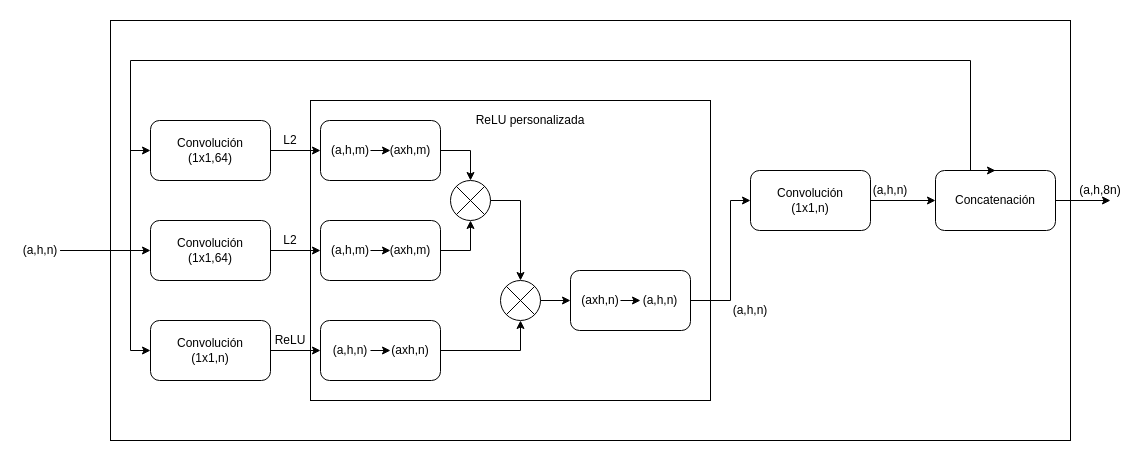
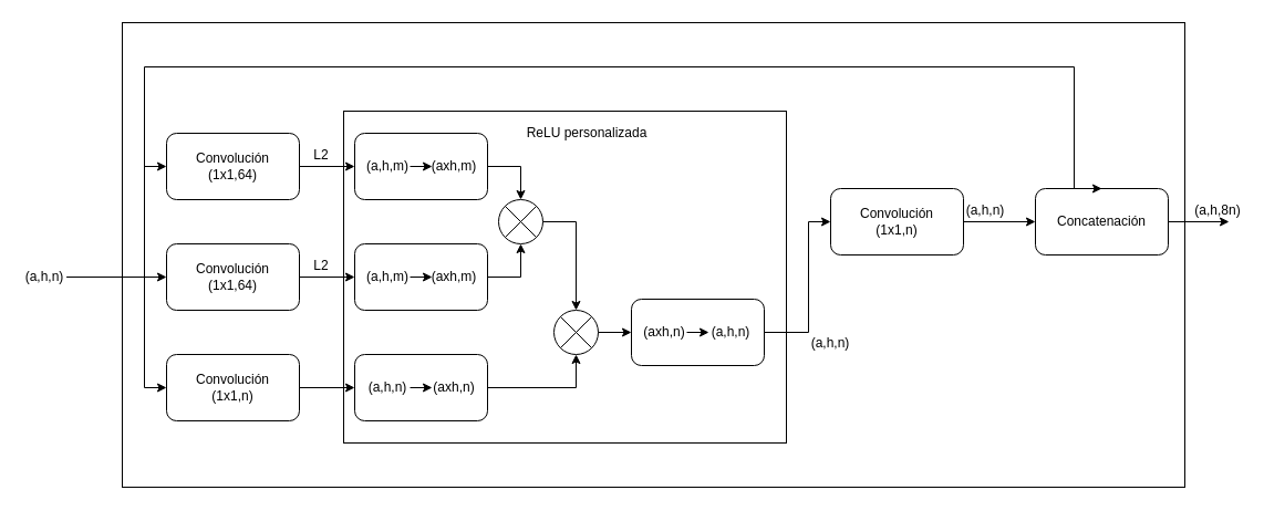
  <mxCell id="0" />
  <mxCell id="1" parent="0" />
  <mxCell id="2" value="" style="rounded=0;whiteSpace=wrap;html=1;fillColor=none;" vertex="1" parent="1"><mxGeometry x="110" y="20" width="960" height="420" as="geometry" /></mxCell>
  <mxCell id="3" value="" style="rounded=0;whiteSpace=wrap;html=1;fillColor=none;" vertex="1" parent="1"><mxGeometry x="310" y="100" width="400" height="300" as="geometry" /></mxCell>
  <mxCell id="4" style="edgeStyle=orthogonalEdgeStyle;rounded=0;orthogonalLoop=1;jettySize=auto;html=1;exitX=1;exitY=0.5;exitDx=0;exitDy=0;entryX=0;entryY=0.5;entryDx=0;entryDy=0;" edge="1" parent="1" source="5" target="16"><mxGeometry relative="1" as="geometry" /></mxCell>
  <mxCell id="5" value="&lt;div&gt;Convolución&lt;/div&gt;&lt;div&gt;(1x1,64)&lt;br&gt;&lt;/div&gt;" style="rounded=1;whiteSpace=wrap;html=1;" vertex="1" parent="1"><mxGeometry x="150" y="120" width="120" height="60" as="geometry" /></mxCell>
  <mxCell id="6" style="edgeStyle=orthogonalEdgeStyle;rounded=0;orthogonalLoop=1;jettySize=auto;html=1;exitX=1;exitY=0.5;exitDx=0;exitDy=0;entryX=0;entryY=0.5;entryDx=0;entryDy=0;" edge="1" parent="1" source="7" target="18"><mxGeometry relative="1" as="geometry" /></mxCell>
  <mxCell id="7" value="&lt;div&gt;Convolución&lt;/div&gt;&lt;div&gt;(1x1,64)&lt;br&gt;&lt;/div&gt;" style="rounded=1;whiteSpace=wrap;html=1;fillColor=none;" vertex="1" parent="1"><mxGeometry x="150" y="220" width="120" height="60" as="geometry" /></mxCell>
  <mxCell id="8" style="edgeStyle=orthogonalEdgeStyle;rounded=0;orthogonalLoop=1;jettySize=auto;html=1;exitX=1;exitY=0.5;exitDx=0;exitDy=0;entryX=0;entryY=0.5;entryDx=0;entryDy=0;" edge="1" parent="1" source="9" target="20"><mxGeometry relative="1" as="geometry" /></mxCell>
  <mxCell id="9" value="&lt;div&gt;Convolución&lt;/div&gt;&lt;div&gt;(1x1,n)&lt;br&gt;&lt;/div&gt;" style="rounded=1;whiteSpace=wrap;html=1;fillColor=none;" vertex="1" parent="1"><mxGeometry x="150" y="320" width="120" height="60" as="geometry" /></mxCell>
  <mxCell id="10" style="edgeStyle=orthogonalEdgeStyle;rounded=0;orthogonalLoop=1;jettySize=auto;html=1;exitX=1;exitY=0.5;exitDx=0;exitDy=0;" edge="1" parent="1" source="14" target="7"><mxGeometry relative="1" as="geometry" /></mxCell>
  <mxCell id="11" style="edgeStyle=orthogonalEdgeStyle;rounded=0;orthogonalLoop=1;jettySize=auto;html=1;exitX=1;exitY=0.5;exitDx=0;exitDy=0;entryX=0;entryY=0.5;entryDx=0;entryDy=0;" edge="1" parent="1" source="14" target="5"><mxGeometry relative="1" as="geometry"><Array as="points"><mxPoint x="130" y="250" /><mxPoint x="130" y="150" /></Array></mxGeometry></mxCell>
  <mxCell id="12" style="edgeStyle=orthogonalEdgeStyle;rounded=0;orthogonalLoop=1;jettySize=auto;html=1;exitX=1;exitY=0.5;exitDx=0;exitDy=0;entryX=0;entryY=0.5;entryDx=0;entryDy=0;" edge="1" parent="1" source="14" target="9"><mxGeometry relative="1" as="geometry"><Array as="points"><mxPoint x="130" y="250" /><mxPoint x="130" y="350" /></Array></mxGeometry></mxCell>
  <mxCell id="13" style="edgeStyle=orthogonalEdgeStyle;rounded=0;orthogonalLoop=1;jettySize=auto;html=1;exitX=1;exitY=0.5;exitDx=0;exitDy=0;entryX=0.5;entryY=0;entryDx=0;entryDy=0;" edge="1" parent="1" source="14" target="44"><mxGeometry relative="1" as="geometry"><Array as="points"><mxPoint x="130" y="250" /><mxPoint x="130" y="60" /><mxPoint x="970" y="60" /></Array></mxGeometry></mxCell>
  <mxCell id="14" value="(a,h,n)" style="text;html=1;strokeColor=none;fillColor=none;align=center;verticalAlign=middle;whiteSpace=wrap;rounded=0;" vertex="1" parent="1"><mxGeometry x="20" y="240" width="40" height="20" as="geometry" /></mxCell>
  <mxCell id="15" style="edgeStyle=orthogonalEdgeStyle;rounded=0;orthogonalLoop=1;jettySize=auto;html=1;exitX=1;exitY=0.5;exitDx=0;exitDy=0;entryX=0.5;entryY=0;entryDx=0;entryDy=0;" edge="1" parent="1" source="16" target="34"><mxGeometry relative="1" as="geometry" /></mxCell>
  <mxCell id="16" value="" style="rounded=1;whiteSpace=wrap;html=1;fillColor=none;" vertex="1" parent="1"><mxGeometry x="320" y="120" width="120" height="60" as="geometry" /></mxCell>
  <mxCell id="17" style="edgeStyle=orthogonalEdgeStyle;rounded=0;orthogonalLoop=1;jettySize=auto;html=1;exitX=1;exitY=0.5;exitDx=0;exitDy=0;entryX=0.5;entryY=1;entryDx=0;entryDy=0;" edge="1" parent="1" source="18" target="34"><mxGeometry relative="1" as="geometry" /></mxCell>
  <mxCell id="18" value="" style="rounded=1;whiteSpace=wrap;html=1;fillColor=none;" vertex="1" parent="1"><mxGeometry x="320" y="220" width="120" height="60" as="geometry" /></mxCell>
  <mxCell id="19" style="edgeStyle=orthogonalEdgeStyle;rounded=0;orthogonalLoop=1;jettySize=auto;html=1;exitX=1;exitY=0.5;exitDx=0;exitDy=0;entryX=0.5;entryY=1;entryDx=0;entryDy=0;" edge="1" parent="1" source="20" target="46"><mxGeometry relative="1" as="geometry"><mxPoint x="490" y="300" as="targetPoint" /></mxGeometry></mxCell>
  <mxCell id="20" value="" style="rounded=1;whiteSpace=wrap;html=1;fillColor=none;" vertex="1" parent="1"><mxGeometry x="320" y="320" width="120" height="60" as="geometry" /></mxCell>
  <mxCell id="21" style="edgeStyle=orthogonalEdgeStyle;rounded=0;orthogonalLoop=1;jettySize=auto;html=1;exitX=1;exitY=0.5;exitDx=0;exitDy=0;entryX=0;entryY=0.5;entryDx=0;entryDy=0;" edge="1" parent="1" source="22" target="23"><mxGeometry relative="1" as="geometry" /></mxCell>
  <mxCell id="22" value="(a,h,m)" style="text;html=1;strokeColor=none;fillColor=none;align=center;verticalAlign=middle;whiteSpace=wrap;rounded=0;" vertex="1" parent="1"><mxGeometry x="330" y="140" width="40" height="20" as="geometry" /></mxCell>
  <mxCell id="23" value="(axh,m)" style="text;html=1;strokeColor=none;fillColor=none;align=center;verticalAlign=middle;whiteSpace=wrap;rounded=0;" vertex="1" parent="1"><mxGeometry x="390" y="140" width="40" height="20" as="geometry" /></mxCell>
  <mxCell id="24" style="edgeStyle=orthogonalEdgeStyle;rounded=0;orthogonalLoop=1;jettySize=auto;html=1;exitX=1;exitY=0.5;exitDx=0;exitDy=0;entryX=0;entryY=0.5;entryDx=0;entryDy=0;" edge="1" parent="1" source="25" target="26"><mxGeometry relative="1" as="geometry" /></mxCell>
  <mxCell id="25" value="(a,h,m)" style="text;html=1;strokeColor=none;fillColor=none;align=center;verticalAlign=middle;whiteSpace=wrap;rounded=0;" vertex="1" parent="1"><mxGeometry x="330" y="240" width="40" height="20" as="geometry" /></mxCell>
  <mxCell id="26" value="(axh,m)" style="text;html=1;strokeColor=none;fillColor=none;align=center;verticalAlign=middle;whiteSpace=wrap;rounded=0;" vertex="1" parent="1"><mxGeometry x="390" y="240" width="40" height="20" as="geometry" /></mxCell>
  <mxCell id="27" style="edgeStyle=orthogonalEdgeStyle;rounded=0;orthogonalLoop=1;jettySize=auto;html=1;exitX=1;exitY=0.5;exitDx=0;exitDy=0;entryX=0;entryY=0.5;entryDx=0;entryDy=0;" edge="1" parent="1" source="28" target="29"><mxGeometry relative="1" as="geometry" /></mxCell>
  <mxCell id="28" value="(a,h,n)" style="text;html=1;strokeColor=none;fillColor=none;align=center;verticalAlign=middle;whiteSpace=wrap;rounded=0;" vertex="1" parent="1"><mxGeometry x="330" y="340" width="40" height="20" as="geometry" /></mxCell>
  <mxCell id="29" value="(axh,n)" style="text;html=1;strokeColor=none;fillColor=none;align=center;verticalAlign=middle;whiteSpace=wrap;rounded=0;" vertex="1" parent="1"><mxGeometry x="390" y="340" width="40" height="20" as="geometry" /></mxCell>
  <mxCell id="30" value="L2" style="text;html=1;strokeColor=none;fillColor=none;align=center;verticalAlign=middle;whiteSpace=wrap;rounded=0;" vertex="1" parent="1"><mxGeometry x="270" y="130" width="40" height="20" as="geometry" /></mxCell>
  <mxCell id="31" value="L2" style="text;html=1;strokeColor=none;fillColor=none;align=center;verticalAlign=middle;whiteSpace=wrap;rounded=0;" vertex="1" parent="1"><mxGeometry x="270" y="230" width="40" height="20" as="geometry" /></mxCell>
- <mxCell id="32" value="ReLU" style="text;html=1;strokeColor=none;fillColor=none;align=center;verticalAlign=middle;whiteSpace=wrap;rounded=0;" vertex="1" parent="1"><mxGeometry x="270" y="330" width="40" height="20" as="geometry" /></mxCell>
  <mxCell id="33" style="edgeStyle=orthogonalEdgeStyle;rounded=0;orthogonalLoop=1;jettySize=auto;html=1;exitX=1;exitY=0.5;exitDx=0;exitDy=0;entryX=0.5;entryY=0;entryDx=0;entryDy=0;" edge="1" parent="1" source="34" target="46"><mxGeometry relative="1" as="geometry"><mxPoint x="530" y="300" as="targetPoint" /></mxGeometry></mxCell>
  <mxCell id="34" value="" style="shape=sumEllipse;perimeter=ellipsePerimeter;whiteSpace=wrap;html=1;backgroundOutline=1;fillColor=none;" vertex="1" parent="1"><mxGeometry x="450" y="180" width="40" height="40" as="geometry" /></mxCell>
  <mxCell id="35" style="edgeStyle=orthogonalEdgeStyle;rounded=0;orthogonalLoop=1;jettySize=auto;html=1;exitX=1;exitY=0.5;exitDx=0;exitDy=0;entryX=0;entryY=0.5;entryDx=0;entryDy=0;" edge="1" parent="1" source="46" target="37"><mxGeometry relative="1" as="geometry"><mxPoint x="510" y="320" as="sourcePoint" /></mxGeometry></mxCell>
  <mxCell id="36" style="edgeStyle=orthogonalEdgeStyle;rounded=0;orthogonalLoop=1;jettySize=auto;html=1;exitX=1;exitY=0.5;exitDx=0;exitDy=0;entryX=0;entryY=0.5;entryDx=0;entryDy=0;" edge="1" parent="1" source="37" target="42"><mxGeometry relative="1" as="geometry"><Array as="points"><mxPoint x="730" y="300" /><mxPoint x="730" y="200" /></Array></mxGeometry></mxCell>
  <mxCell id="37" value="" style="rounded=1;whiteSpace=wrap;html=1;fillColor=none;" vertex="1" parent="1"><mxGeometry x="570" y="270" width="120" height="60" as="geometry" /></mxCell>
  <mxCell id="38" style="edgeStyle=orthogonalEdgeStyle;rounded=0;orthogonalLoop=1;jettySize=auto;html=1;exitX=1;exitY=0.5;exitDx=0;exitDy=0;entryX=0;entryY=0.5;entryDx=0;entryDy=0;" edge="1" parent="1" source="39" target="40"><mxGeometry relative="1" as="geometry" /></mxCell>
  <mxCell id="39" value="(axh,n)" style="text;html=1;strokeColor=none;fillColor=none;align=center;verticalAlign=middle;whiteSpace=wrap;rounded=0;" vertex="1" parent="1"><mxGeometry x="580" y="290" width="40" height="20" as="geometry" /></mxCell>
  <mxCell id="40" value="(a,h,n)" style="text;html=1;strokeColor=none;fillColor=none;align=center;verticalAlign=middle;whiteSpace=wrap;rounded=0;" vertex="1" parent="1"><mxGeometry x="640" y="290" width="40" height="20" as="geometry" /></mxCell>
  <mxCell id="41" style="edgeStyle=orthogonalEdgeStyle;rounded=0;orthogonalLoop=1;jettySize=auto;html=1;exitX=1;exitY=0.5;exitDx=0;exitDy=0;entryX=0;entryY=0.5;entryDx=0;entryDy=0;" edge="1" parent="1" source="42" target="44"><mxGeometry relative="1" as="geometry" /></mxCell>
  <mxCell id="42" value="&lt;div&gt;Convolución&lt;/div&gt;&lt;div&gt;(1x1,n)&lt;br&gt;&lt;/div&gt;" style="rounded=1;whiteSpace=wrap;html=1;fillColor=none;" vertex="1" parent="1"><mxGeometry x="750" y="170" width="120" height="60" as="geometry" /></mxCell>
  <mxCell id="43" style="edgeStyle=orthogonalEdgeStyle;rounded=0;orthogonalLoop=1;jettySize=auto;html=1;exitX=1;exitY=0.5;exitDx=0;exitDy=0;" edge="1" parent="1" source="44"><mxGeometry relative="1" as="geometry"><mxPoint x="1110" y="200" as="targetPoint" /></mxGeometry></mxCell>
  <mxCell id="44" value="Concatenación" style="rounded=1;whiteSpace=wrap;html=1;fillColor=none;" vertex="1" parent="1"><mxGeometry x="935" y="170" width="120" height="60" as="geometry" /></mxCell>
  <mxCell id="45" value="(a,h,n)" style="text;html=1;strokeColor=none;fillColor=none;align=center;verticalAlign=middle;whiteSpace=wrap;rounded=0;" vertex="1" parent="1"><mxGeometry x="730" y="300" width="40" height="20" as="geometry" /></mxCell>
  <mxCell id="46" value="" style="shape=sumEllipse;perimeter=ellipsePerimeter;whiteSpace=wrap;html=1;backgroundOutline=1;fillColor=none;" vertex="1" parent="1"><mxGeometry x="500" y="280" width="40" height="40" as="geometry" /></mxCell>
  <mxCell id="47" value="(a,h,n)" style="text;html=1;strokeColor=none;fillColor=none;align=center;verticalAlign=middle;whiteSpace=wrap;rounded=0;" vertex="1" parent="1"><mxGeometry x="870" y="180" width="40" height="20" as="geometry" /></mxCell>
  <mxCell id="48" value="(a,h,8n)" style="text;html=1;strokeColor=none;fillColor=none;align=center;verticalAlign=middle;whiteSpace=wrap;rounded=0;" vertex="1" parent="1"><mxGeometry x="1080" y="180" width="40" height="20" as="geometry" /></mxCell>
  <mxCell id="49" value="&lt;div&gt;ReLU personalizada&lt;/div&gt;" style="text;html=1;strokeColor=none;fillColor=none;align=center;verticalAlign=middle;whiteSpace=wrap;rounded=0;" vertex="1" parent="1"><mxGeometry x="470" y="110" width="120" height="20" as="geometry" /></mxCell>
